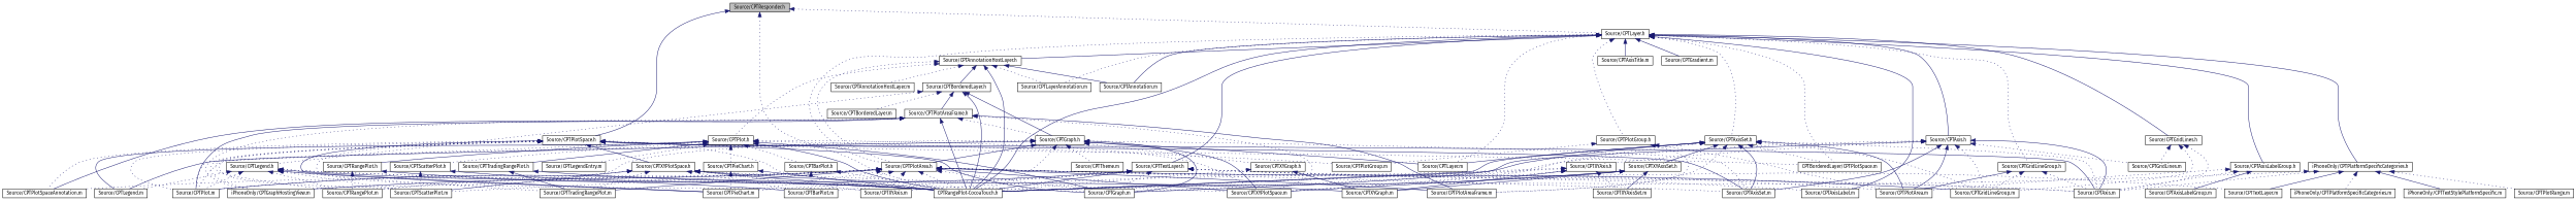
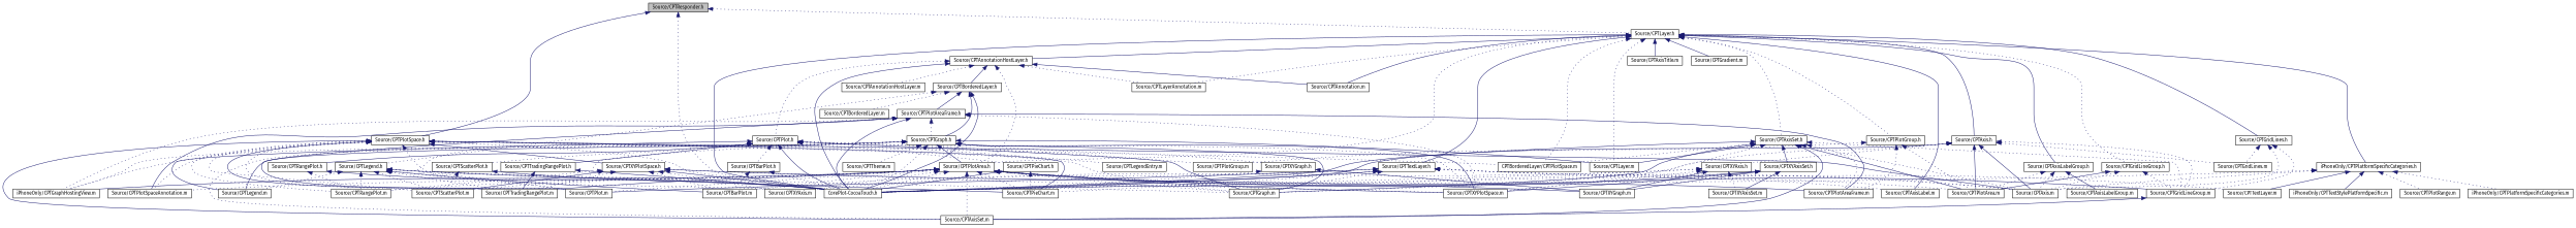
  digraph {
    fontname="Fira Sans"
    node [color=black fontname="Fira Sans" fontsize=10 shape=record]
    edge [color=midnightblue dir=back fontname="Fira Sans" fontsize=10 labelfontname="Lucinda Grande" labelfontsize=10 style=dotted]
    n1 [fillcolor=grey75 fontcolor=black height=0.2 label="Source/CPTResponder.h" style=filled width=0.4]
-   n2 [height=0.2 label="CPTRangePlot-CocoaTouch.h" width=0.4]
+   n2 [height=0.2 label="CorePlot-CocoaTouch.h" width=0.4]
    n3 [height=0.2 label="Source/CPTLayer.h" width=0.4]
    n4 [height=0.2 label="Source/CPTPlotSpace.h" width=0.4]
    n5 [height=0.2 label="Source/CPTAnnotation.m" width=0.4]
    n6 [height=0.2 label="Source/CPTAnnotationHostLayer.h" width=0.4]
    n7 [height=0.2 label="Source/CPTPlotArea.h" width=0.4]
    n8 [height=0.2 label="Source/CPTLayer.m" width=0.4]
    n9 [height=0.2 label="Source/CPTLayerAnnotation.m" width=0.4]
    n10 [height=0.2 label="Source/CPTAxis.h" width=0.4]
    n11 [height=0.2 label="Source/CPTAxisLabel.m" width=0.4]
    n12 [height=0.2 label="Source/CPTAxisLabelGroup.h" width=0.4]
    n13 [height=0.2 label="Source/CPTAxisSet.h" width=0.4]
    n14 [height=0.2 label="CPTBorderedLayer/CPTPlotSpace.m" width=0.4]
    n15 [height=0.2 label="Source/CPTAxisTitle.m" width=0.4]
    n16 [height=0.2 label="Source/CPTGradient.m" width=0.4]
    n17 [height=0.2 label="Source/CPTGridLineGroup.h" width=0.4]
    n18 [height=0.2 label="Source/CPTGridLines.h" width=0.4]
    n19 [height=0.2 label="Source/CPTPlotGroup.h" width=0.4]
    n20 [height=0.2 label="Source/CPTTextLayer.h" width=0.4]
    n21 [height=0.2 label="iPhoneOnly/CPTPlatformSpecificCategories.h" width=0.4]
    n22 [height=0.2 label="Source/CPTAxisSet.m" width=0.4]
    n23 [height=0.2 label="Source/CPTGraph.m" width=0.4]
    n24 [height=0.2 label="Source/CPTPlot.m" width=0.4]
    n25 [height=0.2 label="iPhoneOnly/CPTGraphHostingView.m" width=0.4]
    n26 [height=0.2 label="Source/CPTAxis.m" width=0.4]
    n27 [height=0.2 label="Source/CPTPieChart.m" width=0.4]
    n28 [height=0.2 label="Source/CPTPlotSpaceAnnotation.m" width=0.4]
    n29 [height=0.2 label="Source/CPTRangePlot.m" width=0.4]
    n30 [height=0.2 label="Source/CPTScatterPlot.m" width=0.4]
    n31 [height=0.2 label="Source/CPTTradingRangePlot.m" width=0.4]
    n32 [height=0.2 label="Source/CPTXYAxis.m" width=0.4]
    n33 [height=0.2 label="Source/CPTXYPlotSpace.h" width=0.4]
    n34 [height=0.2 label="Source/CPTAnnotationHostLayer.m" width=0.4]
    n35 [height=0.2 label="Source/CPTBorderedLayer.h" width=0.4]
    n36 [height=0.2 label="Source/CPTPlot.h" width=0.4]
    n37 [height=0.2 label="Source/CPTXYPlotSpace.m" width=0.4]
    n38 [height=0.2 label="Source/CPTBarPlot.m" width=0.4]
    n39 [height=0.2 label="Source/CPTGridLineGroup.m" width=0.4]
    n40 [height=0.2 label="Source/CPTPlotArea.m" width=0.4]
    n41 [height=0.2 label="Source/CPTPlotAreaFrame.m" width=0.4]
    n42 [height=0.2 label="Source/CPTGridLines.m" width=0.4]
    n43 [height=0.2 label="Source/CPTXYAxis.h" width=0.4]
    n44 [height=0.2 label="Source/CPTAxisLabelGroup.m" width=0.4]
    n45 [height=0.2 label="Source/CPTXYAxisSet.h" width=0.4]
    n46 [height=0.2 label="Source/CPTPlotGroup.m" width=0.4]
    n47 [height=0.2 label="Source/CPTTextLayer.m" width=0.4]
    n48 [height=0.2 label="Source/CPTPlotRange.m" width=0.4]
    n49 [height=0.2 label="iPhoneOnly/CPTPlatformSpecificCategories.m" width=0.4]
    n50 [height=0.2 label="iPhoneOnly/CPTTextStylePlatformSpecific.m" width=0.4]
    n51 [height=0.2 label="Source/CPTGraph.h" width=0.4]
    n52 [height=0.2 label="Source/CPTBorderedLayer.m" width=0.4]
    n53 [height=0.2 label="Source/CPTLegend.h" width=0.4]
    n54 [height=0.2 label="Source/CPTPlotAreaFrame.h" width=0.4]
    n55 [height=0.2 label="Source/CPTLegend.m" width=0.4]
    n56 [height=0.2 label="Source/CPTBarPlot.h" width=0.4]
    n57 [height=0.2 label="Source/CPTLegendEntry.m" width=0.4]
    n58 [height=0.2 label="Source/CPTPieChart.h" width=0.4]
    n59 [height=0.2 label="Source/CPTRangePlot.h" width=0.4]
    n60 [height=0.2 label="Source/CPTScatterPlot.h" width=0.4]
    n61 [height=0.2 label="Source/CPTTradingRangePlot.h" width=0.4]
    n62 [height=0.2 label="Source/CPTTheme.m" width=0.4]
    n63 [height=0.2 label="Source/CPTXYGraph.h" width=0.4]
    n64 [height=0.2 label="Source/CPTXYGraph.m" width=0.4]
    n65 [height=0.2 label="Source/CPTXYAxisSet.m" width=0.4]
    n1 -> n2
    n1 -> n3
    n1 -> n4 [style=solid]
    n3 -> n2 [style=solid]
    n3 -> n5 [style=solid]
    n3 -> n6 [style=solid]
    n3 -> n7
    n3 -> n8
    n3 -> n9
    n3 -> n10 [style=solid]
    n3 -> n11 [style=solid]
    n3 -> n12 [style=solid]
    n3 -> n13
    n3 -> n14
    n3 -> n15 [style=solid]
    n3 -> n16 [style=solid]
    n3 -> n17
    n3 -> n18 [style=solid]
    n3 -> n19
    n3 -> n20 [style=solid]
    n3 -> n21 [style=solid]
    n4 -> n2
    n4 -> n14
    n4 -> n22 [style=solid]
-   n4 -> n23 [style=solid]
+   n4 -> n23
    n4 -> n24
    n4 -> n25
    n4 -> n26 [style=solid]
    n4 -> n27 [style=solid]
    n4 -> n28
    n4 -> n29
    n4 -> n30
+   n4 -> n31 [style=solid]
    n4 -> n32
    n4 -> n33 [style=solid]
    n6 -> n2 [style=solid]
    n6 -> n5 [style=solid]
    n6 -> n7
    n6 -> n9
    n6 -> n34
    n6 -> n35 [style=solid]
    n6 -> n36
    n7 -> n2
    n7 -> n22
    n7 -> n23
    n7 -> n24
    n7 -> n25 [style=solid]
    n7 -> n26
    n7 -> n27
    n7 -> n28
    n7 -> n29
    n7 -> n30
    n7 -> n31 [style=solid]
    n7 -> n32
    n7 -> n37 [style=solid]
    n7 -> n38
    n7 -> n39 [style=solid]
    n7 -> n40
    n7 -> n41 [style=solid]
    n10 -> n2 [style=solid]
-   n10 -> n22 [style=solid]
+   n39 -> n22 [style=solid]
    n10 -> n23
    n10 -> n26 [style=solid]
    n10 -> n39
    n10 -> n40 [style=solid]
    n10 -> n42
    n10 -> n43
    n12 -> n26
    n12 -> n40
    n12 -> n44 [style=solid]
    n13 -> n2 [style=solid]
    n13 -> n8 [style=solid]
    n13 -> n14
    n13 -> n22 [style=solid]
    n13 -> n23 [style=solid]
    n13 -> n26
    n13 -> n37
    n13 -> n39
    n13 -> n40 [style=solid]
    n13 -> n41
    n13 -> n45 [style=solid]
    n17 -> n26
    n17 -> n39
    n17 -> n40 [style=solid]
    n18 -> n26
    n18 -> n39
    n18 -> n42
    n19 -> n40
    n19 -> n41
    n19 -> n46
    n20 -> n2 [style=solid]
    n20 -> n11
    n20 -> n23
    n20 -> n24 [style=solid]
    n20 -> n26
    n20 -> n27
    n20 -> n38
    n20 -> n47
    n21 -> n2
    n21 -> n26
    n21 -> n47 [style=solid]
    n21 -> n48
    n21 -> n49
    n21 -> n50 [style=solid]
    n33 -> n2 [style=solid]
    n33 -> n29
    n33 -> n30 [style=solid]
    n33 -> n31
    n33 -> n32
    n33 -> n37
    n33 -> n38
    n33 -> n64 [style=solid]
    n35 -> n2 [style=solid]
    n35 -> n51 [style=solid]
    n35 -> n52
    n35 -> n53
    n35 -> n54 [style=solid]
    n36 -> n2 [style=solid]
    n36 -> n23 [style=solid]
    n36 -> n24
    n36 -> n37
    n36 -> n46
    n36 -> n55 [style=solid]
    n36 -> n56
    n36 -> n57
    n36 -> n58
    n36 -> n59 [style=solid]
    n36 -> n60
    n36 -> n61 [style=solid]
    n43 -> n2
    n43 -> n32
    n43 -> n37
    n43 -> n64 [style=solid]
    n43 -> n65
    n45 -> n2 [style=solid]
    n45 -> n37 [style=solid]
    n45 -> n64 [style=solid]
    n45 -> n65 [style=solid]
    n51 -> n2
    n51 -> n7 [style=solid]
    n51 -> n8 [style=solid]
    n51 -> n22
    n51 -> n23 [style=solid]
    n51 -> n24
    n51 -> n25
    n51 -> n37 [style=solid]
    n51 -> n55 [style=solid]
    n51 -> n62
    n51 -> n63
    n53 -> n2
    n53 -> n23
    n53 -> n24
    n53 -> n27 [style=solid]
    n53 -> n29
    n53 -> n30
    n53 -> n31
    n53 -> n38 [style=solid]
    n53 -> n55
    n54 -> n2 [style=solid]
    n54 -> n24 [style=solid]
    n54 -> n25
    n54 -> n28 [style=solid]
    n54 -> n37
    n54 -> n41 [style=solid]
    n54 -> n51
    n56 -> n2
    n56 -> n38
    n58 -> n2 [style=solid]
    n58 -> n27
    n59 -> n2 [style=solid]
    n59 -> n29
    n60 -> n2 [style=solid]
    n60 -> n30
    n61 -> n2 [style=solid]
    n61 -> n31 [style=solid]
    n63 -> n2
    n63 -> n64 [style=solid]
  }
